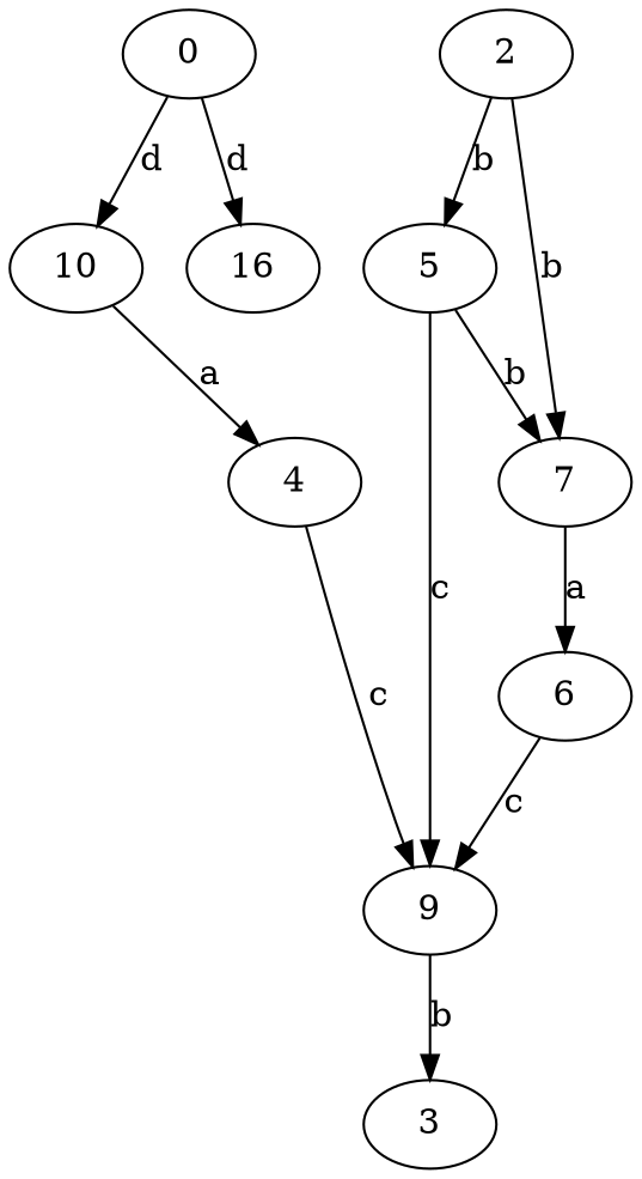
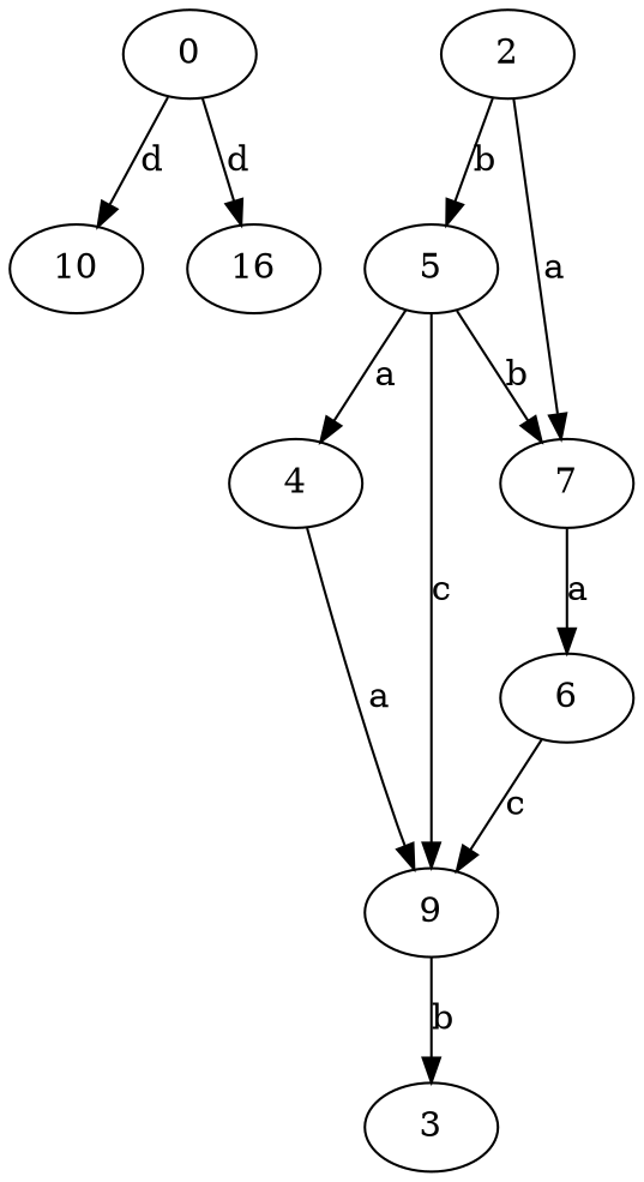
  strict digraph {
    n1 [label=6]
    9
    3
    0
    10
    n6 [label=16]
    4
    2
    5
    7
    n1 -> 9 [label=c]
    9 -> 3 [label=b]
    0 -> 10 [label=d]
    0 -> n6 [label=d]
-   10 -> 4 [label=a]
-   4 -> 9 [label=c]
+   5 -> 4 [label=a]
+   4 -> 9 [label=a]
    2 -> 5 [label=b]
-   2 -> 7 [label=b]
+   2 -> 7 [label=a]
    5 -> 9 [label=c]
    5 -> 7 [label=b]
    7 -> n1 [label=a]
  }
